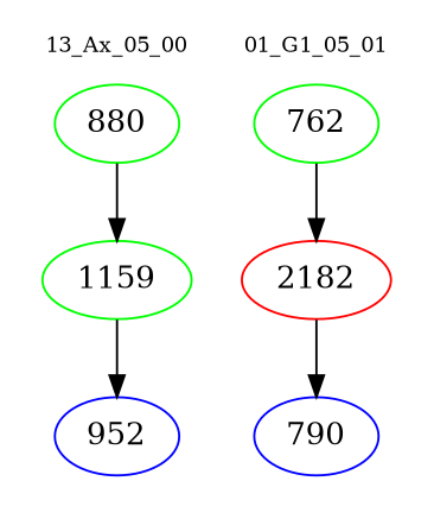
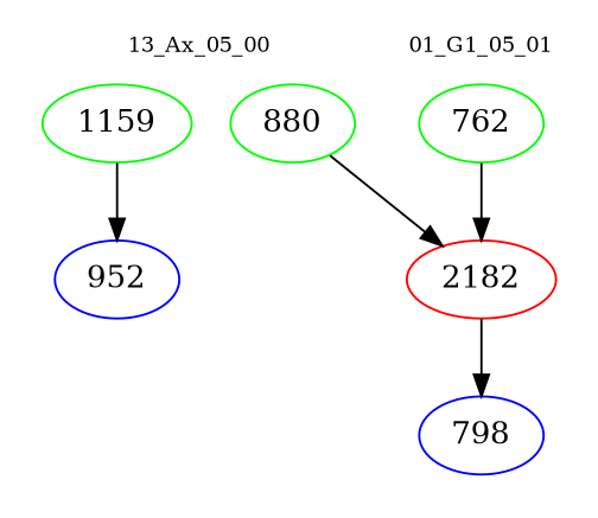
  digraph {
    node [color=green]
    edge [color=black]
    n1 [label=880]
    n2 [label=1159]
    n3 [color=blue label=952]
    n4 [label=762]
    n5 [color=red label=2182]
-   n6 [color=blue label=790]
+   n6 [color=blue label=798]
    subgraph cluster_1 {
      color=white
      fontsize=10
      label="13_Ax_05_00"
      n1
      n2
      n3
    }
    subgraph cluster_2 {
      color=white
      fontsize=10
      label="01_G1_05_01"
      n4
      n5
      n6
    }
-   n1 -> n2
+   n1 -> n5
    n2 -> n3
    n4 -> n5
    n5 -> n6
  }
